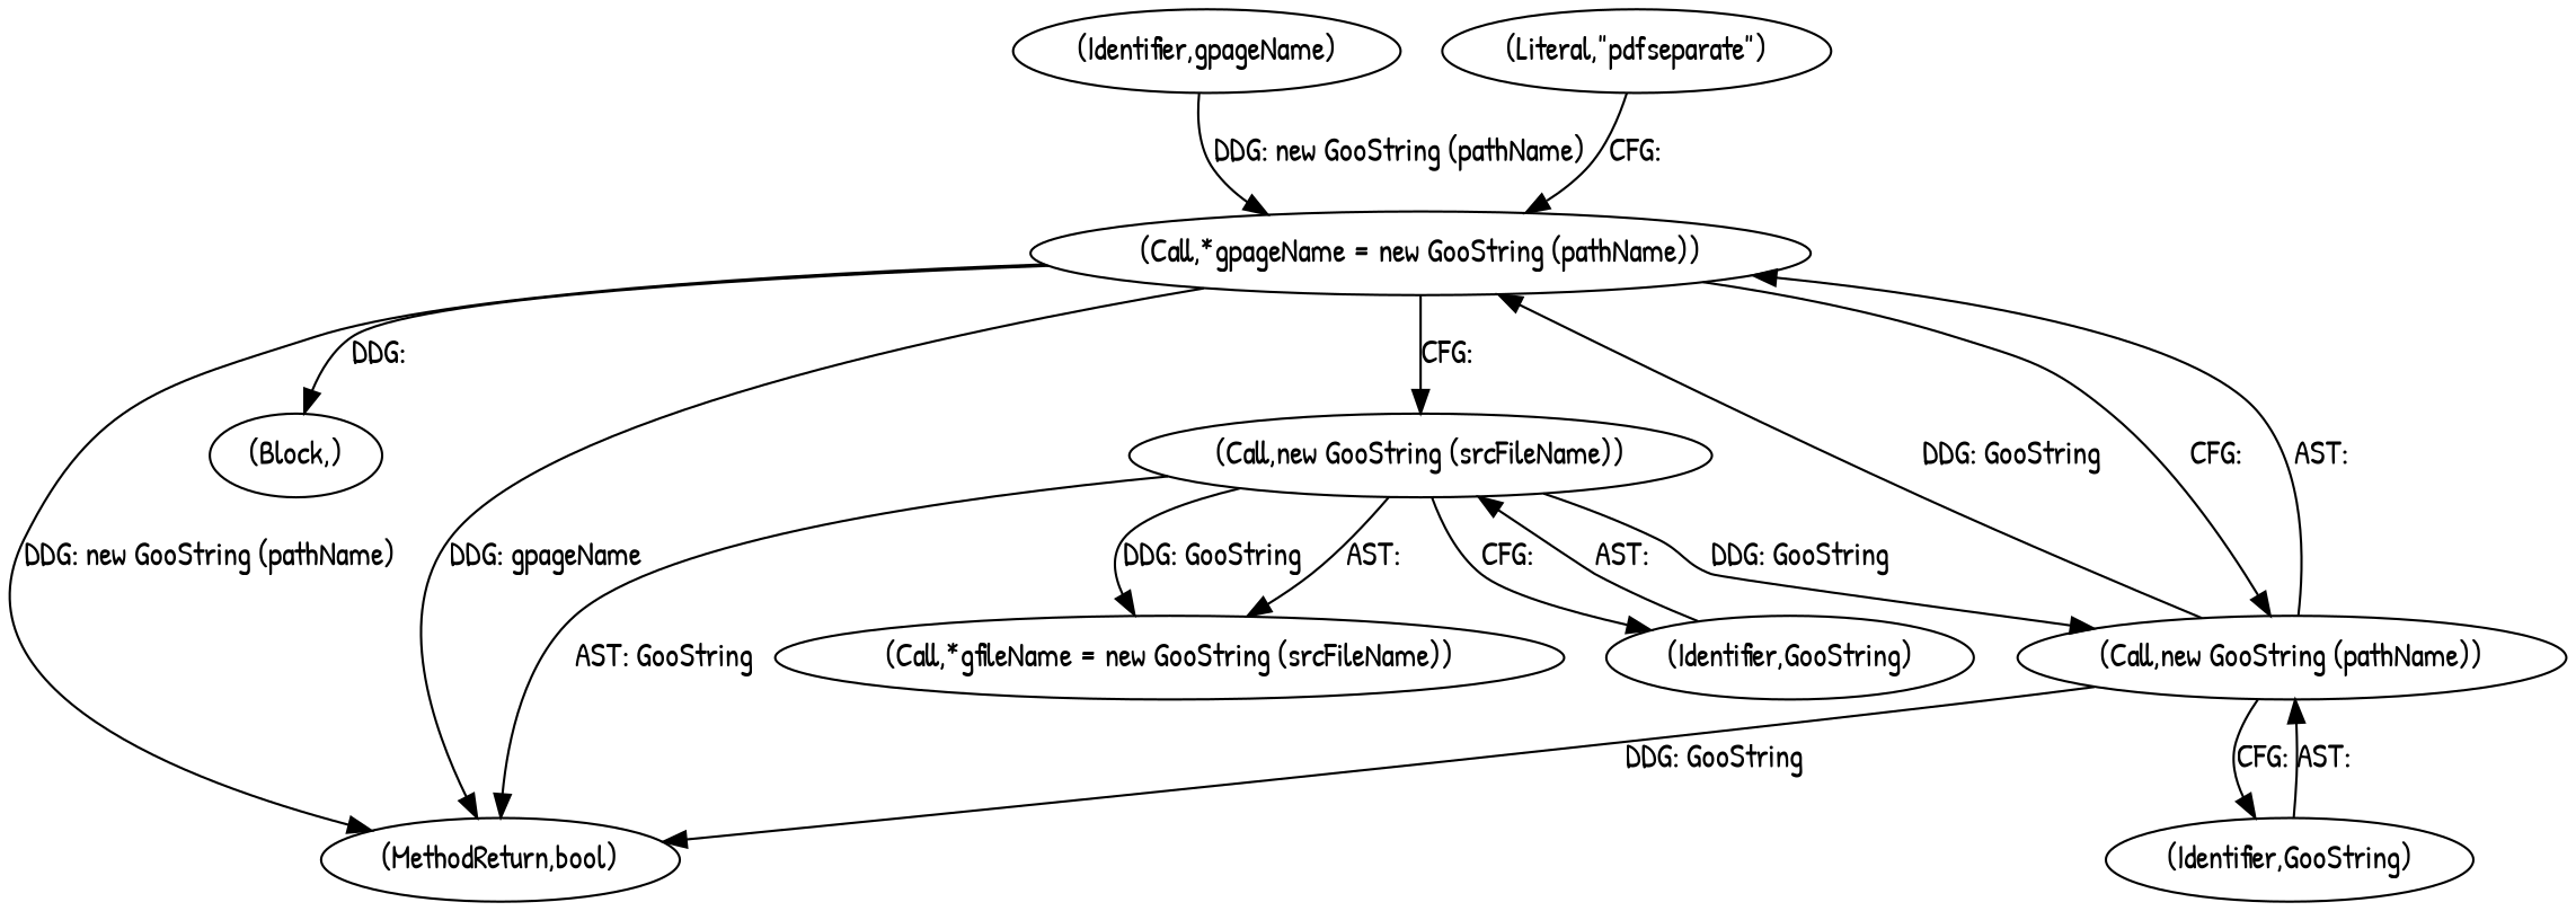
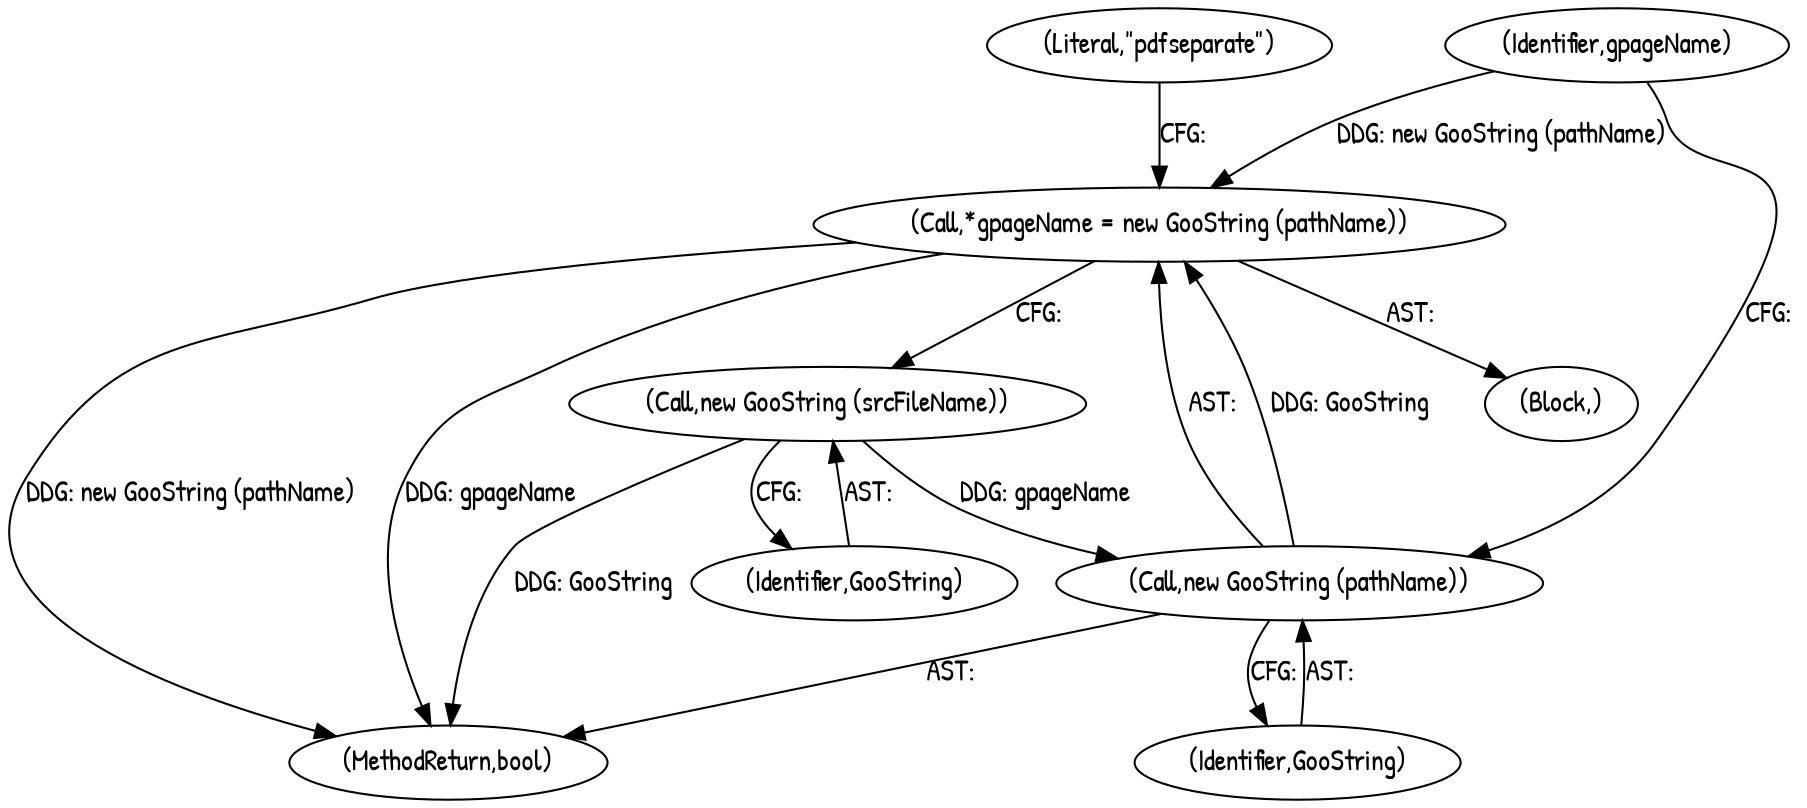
  digraph {
    fontname="Patrick Hand"
    node [fontname="Patrick Hand"]
    edge [fontname="Patrick Hand"]
    n1 [label="(Call,*gpageName = new GooString (pathName))"]
    n2 [label="(Call,new GooString (pathName))"]
    n3 [label="(Block,)"]
    n4 [label="(MethodReturn,bool)"]
    n5 [label="(Call,new GooString (srcFileName))"]
    n6 [label="(Identifier,GooString)"]
    n7 [label="(Identifier,GooString)"]
-   n8 [label="(Call,*gfileName = new GooString (srcFileName))"]
    n9 [label="(Identifier,gpageName)"]
    n10 [label="(Literal,\"pdfseparate\")"]
-   n1 -> n2 [label="CFG: "]
-   n1 -> n3 [label="DDG: "]
+   n9 -> n2 [label="CFG: "]
+   n1 -> n3 [label="AST: "]
    n1 -> n4 [label="DDG: new GooString (pathName)"]
    n1 -> n4 [label="DDG: gpageName"]
    n1 -> n5 [label="CFG: "]
    n2 -> n1 [label="AST: "]
    n2 -> n1 [label="DDG: GooString"]
-   n2 -> n4 [label="DDG: GooString"]
+   n2 -> n4 [label="AST: "]
    n2 -> n6 [label="CFG: "]
-   n5 -> n2 [label="DDG: GooString"]
-   n5 -> n4 [label="AST: GooString"]
+   n5 -> n2 [label="DDG: gpageName"]
+   n5 -> n4 [label="DDG: GooString"]
    n5 -> n7 [label="CFG: "]
-   n5 -> n8 [label="AST: "]
-   n5 -> n8 [label="DDG: GooString"]
    n6 -> n2 [label="AST: "]
    n7 -> n5 [label="AST: "]
    n9 -> n1 [label="DDG: new GooString (pathName)"]
    n10 -> n1 [label="CFG: "]
  }
